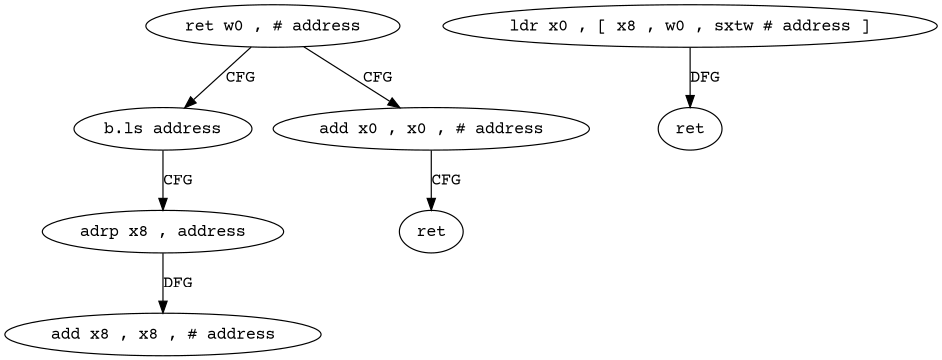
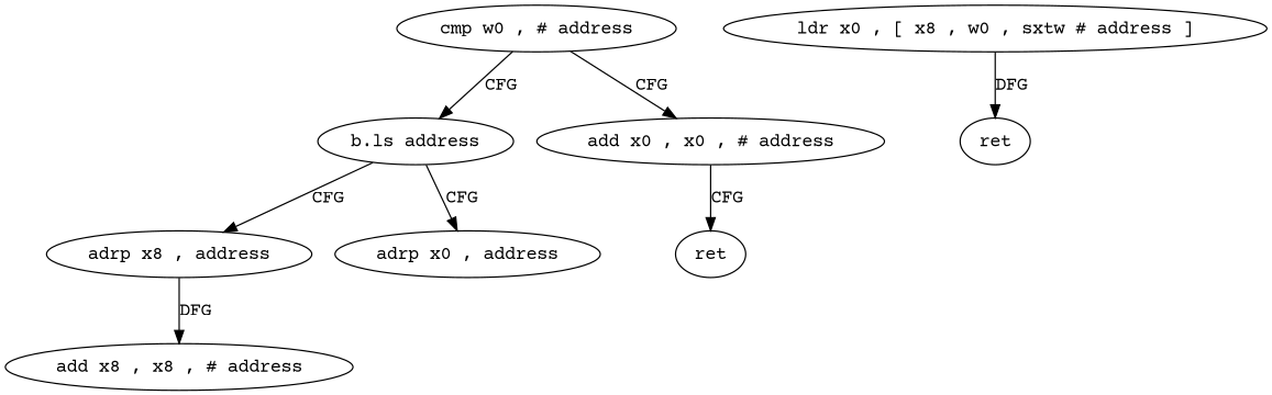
  digraph {
    fontname="Courier Prime"
    node [fontname="Courier Prime"]
    edge [fontname="Courier Prime"]
-   n1 [label="ret w0 , # address"]
+   n1 [label="cmp w0 , # address"]
    n2 [label="b.ls address"]
    n3 [label="add x0 , x0 , # address"]
    n4 [label="adrp x8 , address"]
+   n5 [label="adrp x0 , address"]
    n6 [label="add x8 , x8 , # address"]
    n7 [label=ret]
    n8 [label="ldr x0 , [ x8 , w0 , sxtw # address ]"]
    n9 [label=ret]
    n1 -> n2 [label=CFG]
    n1 -> n3 [label=CFG]
    n2 -> n4 [label=CFG]
+   n2 -> n5 [label=CFG]
    n3 -> n7 [label=CFG]
    n4 -> n6 [label=DFG]
    n8 -> n9 [label=DFG]
  }
